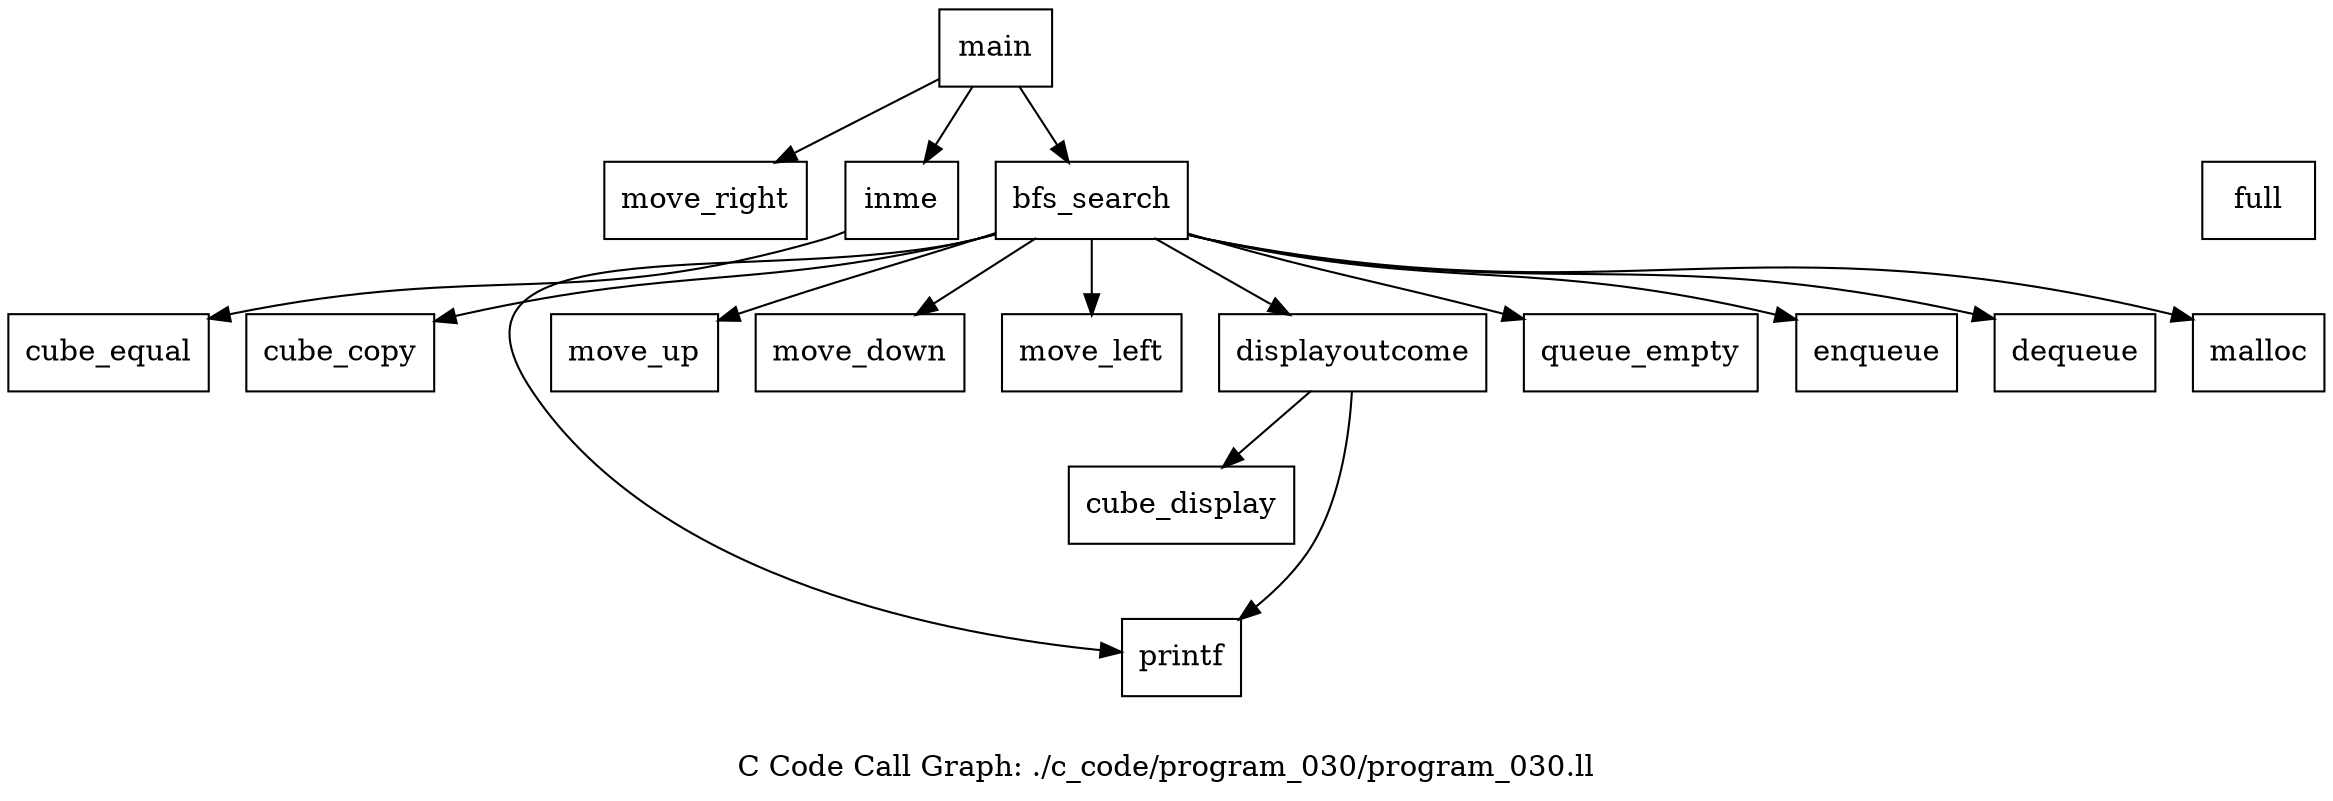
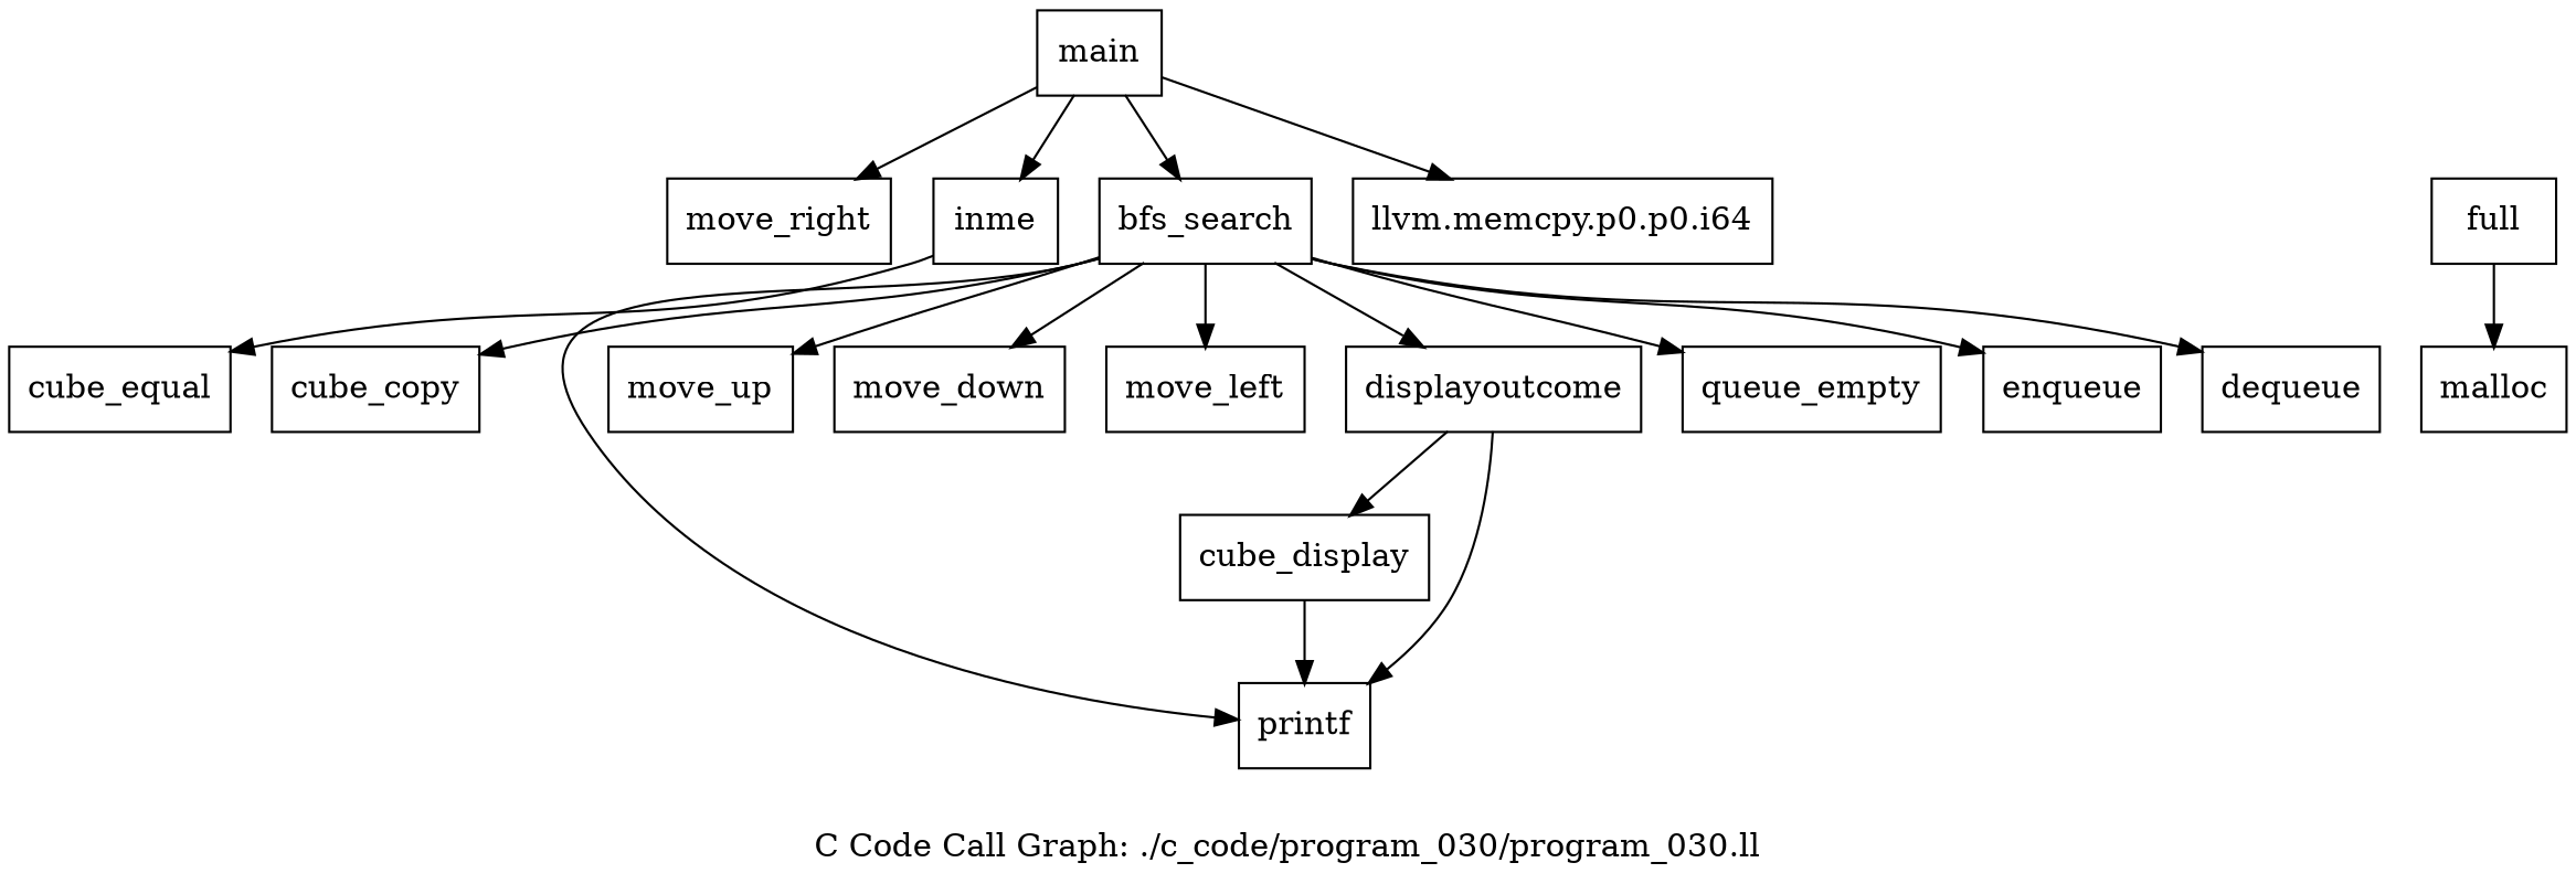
  digraph {
    label="C Code Call Graph: ./c_code/program_030/program_030.ll"
    node [shape=record]
    n1 [label="{cube_equal}"]
    n2 [label="{cube_copy}"]
    n3 [label="{cube_display}"]
    n4 [label="{printf}"]
    n5 [label="{move_up}"]
    n6 [label="{move_down}"]
    n7 [label="{move_left}"]
    n8 [label="{move_right}"]
    n9 [label="{displayoutcome}"]
    n10 [label="{inme}"]
    n11 [label="{queue_empty}"]
    n12 [label="{full}"]
    n13 [label="{enqueue}"]
    n14 [label="{dequeue}"]
    n15 [label="{bfs_search}"]
    n16 [label="{malloc}"]
    n17 [label="{main}"]
+   n18 [label="{llvm.memcpy.p0.p0.i64}"]
+   n3 -> n4
    n9 -> n3
    n9 -> n4
    n10 -> n1
    n15 -> n2
    n15 -> n4
    n15 -> n5
    n15 -> n6
    n15 -> n7
    n15 -> n9
    n15 -> n11
    n15 -> n13
    n15 -> n14
-   n15 -> n16
+   n12 -> n16
    n17 -> n8
    n17 -> n10
    n17 -> n15
+   n17 -> n18
  }
